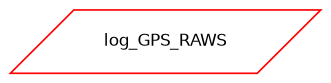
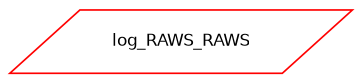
  digraph {
    rankdir=TB
-   n1 [color=red fillcolor=white fontname=Helvetica fontsize=10 height=0.2 label=log_GPS_RAWS shape=parallelogram style=filled width=0.4]
+   n1 [color=red fillcolor=white fontname=Helvetica fontsize=10 height=0.2 label=log_RAWS_RAWS shape=parallelogram style=filled width=0.4]
  }
